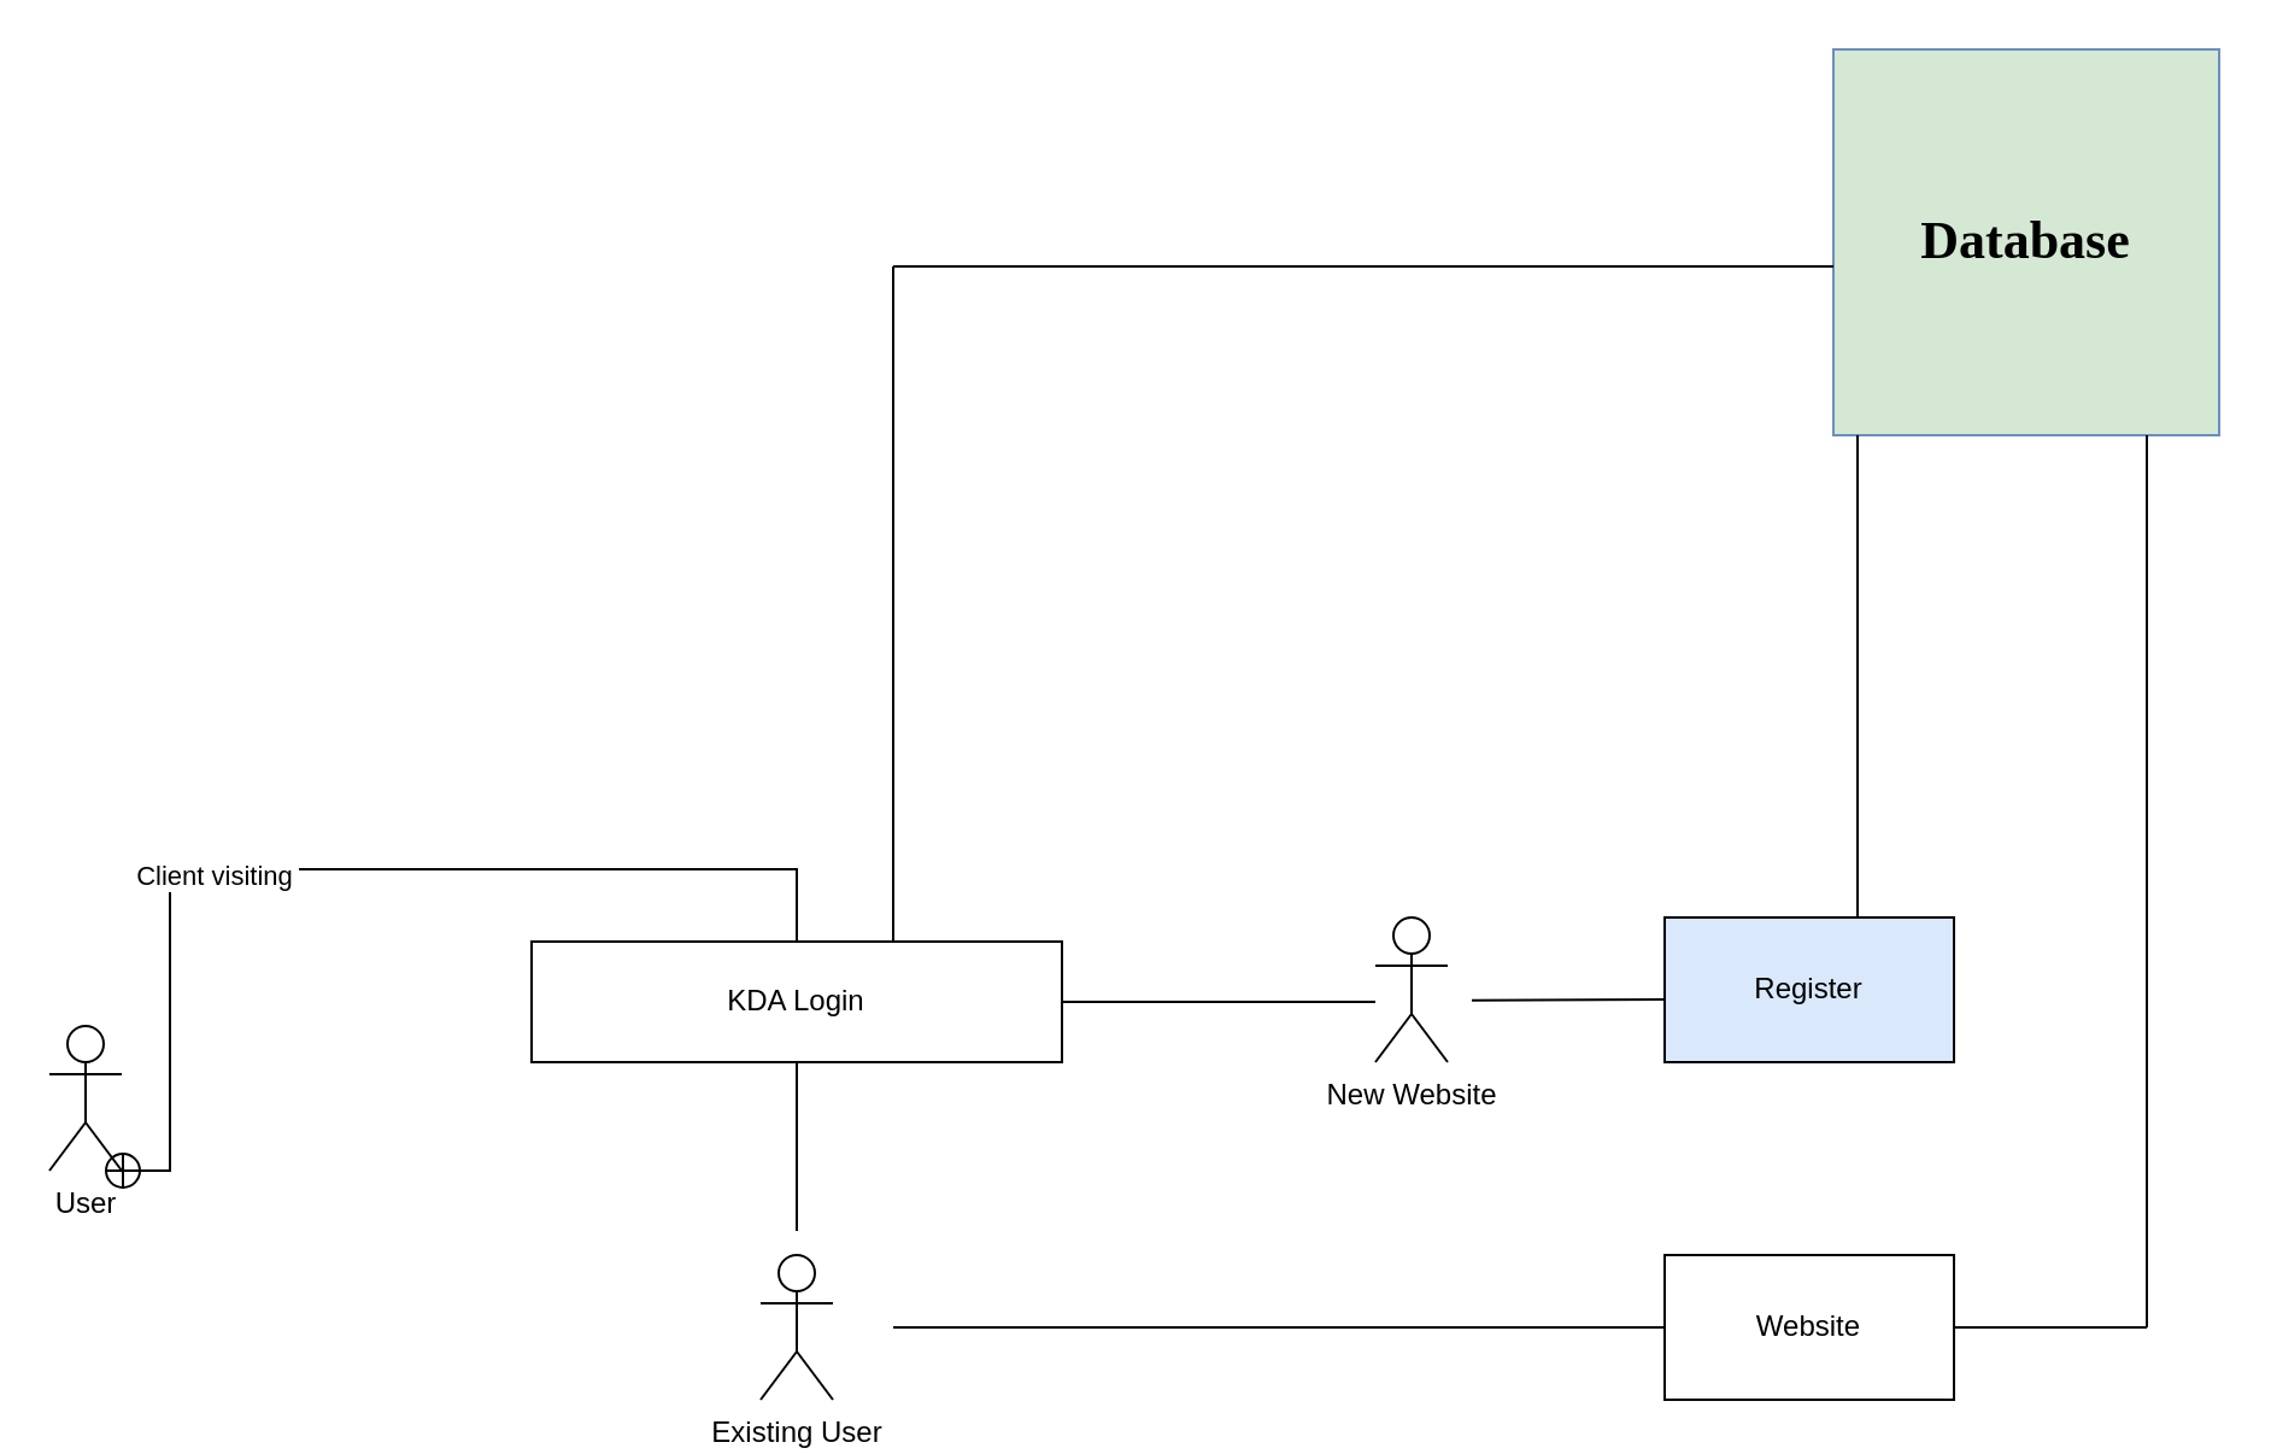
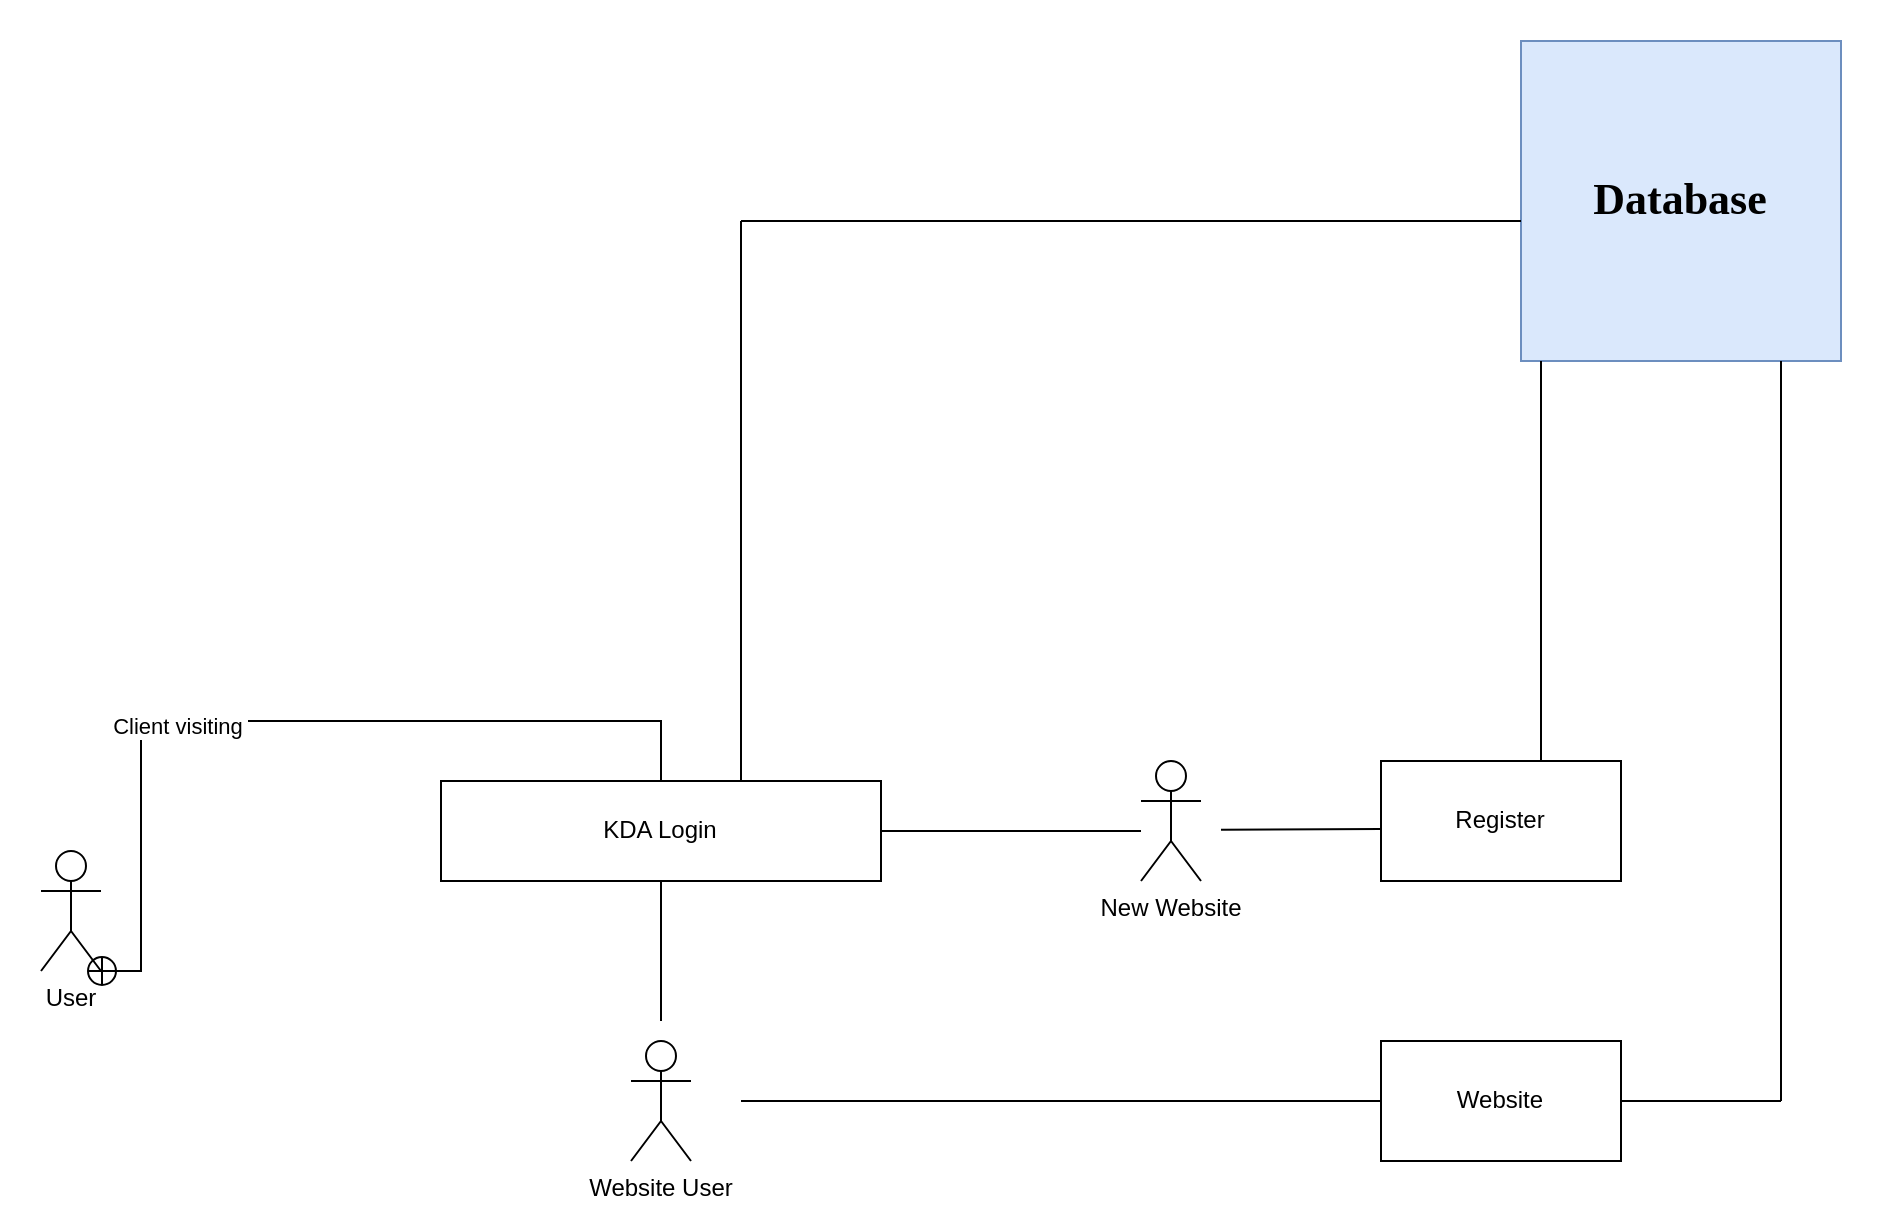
  <mxCell id="0" style=";html=1;" />
  <mxCell id="1" style=";html=1;" parent="0" />
  <mxCell id="2" style="edgeStyle=orthogonalEdgeStyle;rounded=0;html=1;endArrow=circlePlus;endFill=0;jettySize=auto;orthogonalLoop=1;entryX=0.75;entryY=1;" parent="1" target="5" edge="1"><mxGeometry relative="1" as="geometry"><Array as="points"><mxPoint x="330" y="360" /><mxPoint x="70" y="360" /></Array><mxPoint x="330" y="390" as="sourcePoint" /><mxPoint x="70" y="340" as="targetPoint" /></mxGeometry></mxCell>
  <mxCell id="3" value="Client visiting&amp;nbsp;" style="edgeLabel;html=1;align=center;verticalAlign=middle;resizable=0;points=[];" vertex="1" connectable="0" parent="2"><mxGeometry x="0.226" y="2" relative="1" as="geometry"><mxPoint as="offset" /></mxGeometry></mxCell>
  <mxCell id="4" value="KDA Login" style="rounded=0;whiteSpace=wrap;html=1;" vertex="1" parent="1"><mxGeometry x="220" y="390" width="220" height="50" as="geometry" /></mxCell>
  <mxCell id="5" value="User" style="shape=umlActor;verticalLabelPosition=bottom;verticalAlign=top;html=1;outlineConnect=0;" vertex="1" parent="1"><mxGeometry x="20" y="425" width="30" height="60" as="geometry" /></mxCell>
  <mxCell id="6" value="" style="endArrow=none;html=1;rounded=0;entryX=0.5;entryY=1;entryDx=0;entryDy=0;" edge="1" parent="1" target="4"><mxGeometry width="50" height="50" relative="1" as="geometry"><mxPoint x="330" y="510" as="sourcePoint" /><mxPoint x="480" y="530" as="targetPoint" /></mxGeometry></mxCell>
  <mxCell id="7" value="Website" style="rounded=0;whiteSpace=wrap;html=1;" vertex="1" parent="1"><mxGeometry x="690" y="520" width="120" height="60" as="geometry" /></mxCell>
- <mxCell id="8" value="Existing User" style="shape=umlActor;verticalLabelPosition=bottom;verticalAlign=top;html=1;outlineConnect=0;" vertex="1" parent="1"><mxGeometry x="315" y="520" width="30" height="60" as="geometry" /></mxCell>
+ <mxCell id="8" value="Website User" style="shape=umlActor;verticalLabelPosition=bottom;verticalAlign=top;html=1;outlineConnect=0;" vertex="1" parent="1"><mxGeometry x="315" y="520" width="30" height="60" as="geometry" /></mxCell>
  <mxCell id="9" value="" style="endArrow=none;html=1;rounded=0;" edge="1" parent="1"><mxGeometry width="50" height="50" relative="1" as="geometry"><mxPoint x="370" y="550" as="sourcePoint" /><mxPoint x="690" y="550" as="targetPoint" /><Array as="points"><mxPoint x="690" y="550" /></Array></mxGeometry></mxCell>
  <mxCell id="10" value="" style="endArrow=none;html=1;rounded=0;entryX=1;entryY=0.5;entryDx=0;entryDy=0;" edge="1" parent="1" target="4"><mxGeometry width="50" height="50" relative="1" as="geometry"><mxPoint x="570" y="415" as="sourcePoint" /><mxPoint x="480" y="530" as="targetPoint" /></mxGeometry></mxCell>
  <mxCell id="11" value="New Website" style="shape=umlActor;verticalLabelPosition=bottom;verticalAlign=top;html=1;outlineConnect=0;" vertex="1" parent="1"><mxGeometry x="570" y="380" width="30" height="60" as="geometry" /></mxCell>
  <mxCell id="12" value="" style="endArrow=none;html=1;rounded=0;" edge="1" parent="1"><mxGeometry width="50" height="50" relative="1" as="geometry"><mxPoint x="690" y="414" as="sourcePoint" /><mxPoint x="610" y="414.38" as="targetPoint" /></mxGeometry></mxCell>
- <mxCell id="13" value="Register" style="rounded=0;whiteSpace=wrap;html=1;fillColor=#dae8fc;" vertex="1" parent="1"><mxGeometry x="690" y="380" width="120" height="60" as="geometry" /></mxCell>
- <mxCell id="14" value="&lt;b&gt;&lt;font style=&quot;font-size: 22px&quot; face=&quot;Times New Roman&quot;&gt;Database&lt;/font&gt;&lt;/b&gt;" style="whiteSpace=wrap;html=1;aspect=fixed;strokeColor=#6c8ebf;fillColor=#d5e8d4;" vertex="1" parent="1"><mxGeometry x="760" y="20" width="160" height="160" as="geometry" /></mxCell>
+ <mxCell id="13" value="Register" style="rounded=0;whiteSpace=wrap;html=1;" vertex="1" parent="1"><mxGeometry x="690" y="380" width="120" height="60" as="geometry" /></mxCell>
+ <mxCell id="14" value="&lt;b&gt;&lt;font style=&quot;font-size: 22px&quot; face=&quot;Times New Roman&quot;&gt;Database&lt;/font&gt;&lt;/b&gt;" style="whiteSpace=wrap;html=1;aspect=fixed;strokeColor=#6c8ebf;fillColor=#dae8fc;" vertex="1" parent="1"><mxGeometry x="760" y="20" width="160" height="160" as="geometry" /></mxCell>
  <mxCell id="15" value="" style="endArrow=none;html=1;rounded=0;" edge="1" parent="1"><mxGeometry width="50" height="50" relative="1" as="geometry"><mxPoint x="370" y="110" as="sourcePoint" /><mxPoint x="760" y="110" as="targetPoint" /></mxGeometry></mxCell>
  <mxCell id="16" value="" style="endArrow=none;html=1;rounded=0;" edge="1" parent="1"><mxGeometry width="50" height="50" relative="1" as="geometry"><mxPoint x="370" y="390" as="sourcePoint" /><mxPoint x="370" y="110" as="targetPoint" /></mxGeometry></mxCell>
  <mxCell id="17" value="" style="endArrow=none;html=1;rounded=0;" edge="1" parent="1"><mxGeometry width="50" height="50" relative="1" as="geometry"><mxPoint x="770" y="380" as="sourcePoint" /><mxPoint x="770" y="180" as="targetPoint" /></mxGeometry></mxCell>
  <mxCell id="18" value="" style="endArrow=none;html=1;rounded=0;" edge="1" parent="1"><mxGeometry width="50" height="50" relative="1" as="geometry"><mxPoint x="890" y="550" as="sourcePoint" /><mxPoint x="890" y="180" as="targetPoint" /></mxGeometry></mxCell>
  <mxCell id="19" value="" style="endArrow=none;html=1;rounded=0;exitX=1;exitY=0.5;exitDx=0;exitDy=0;" edge="1" parent="1" source="7"><mxGeometry width="50" height="50" relative="1" as="geometry"><mxPoint x="560" y="480" as="sourcePoint" /><mxPoint x="890" y="550" as="targetPoint" /></mxGeometry></mxCell>
